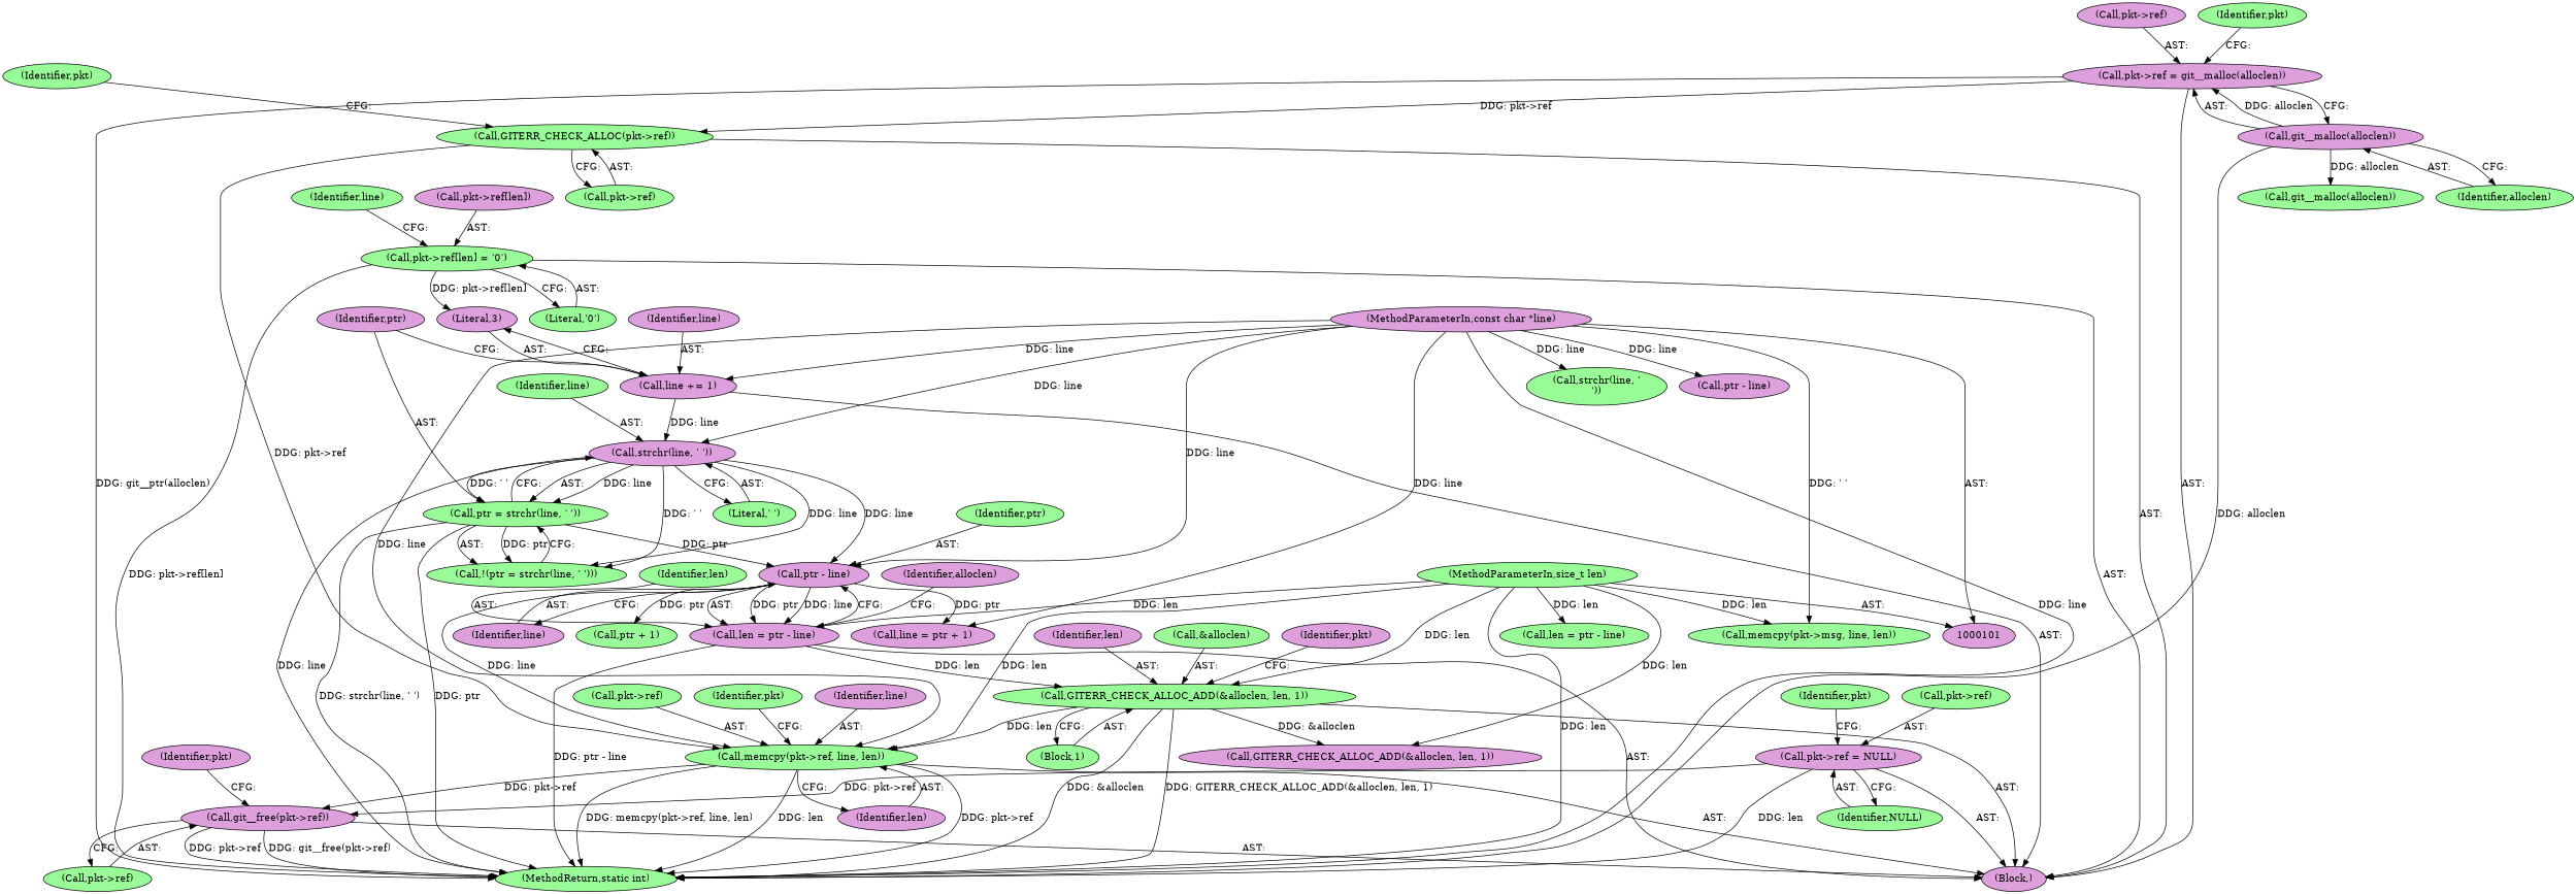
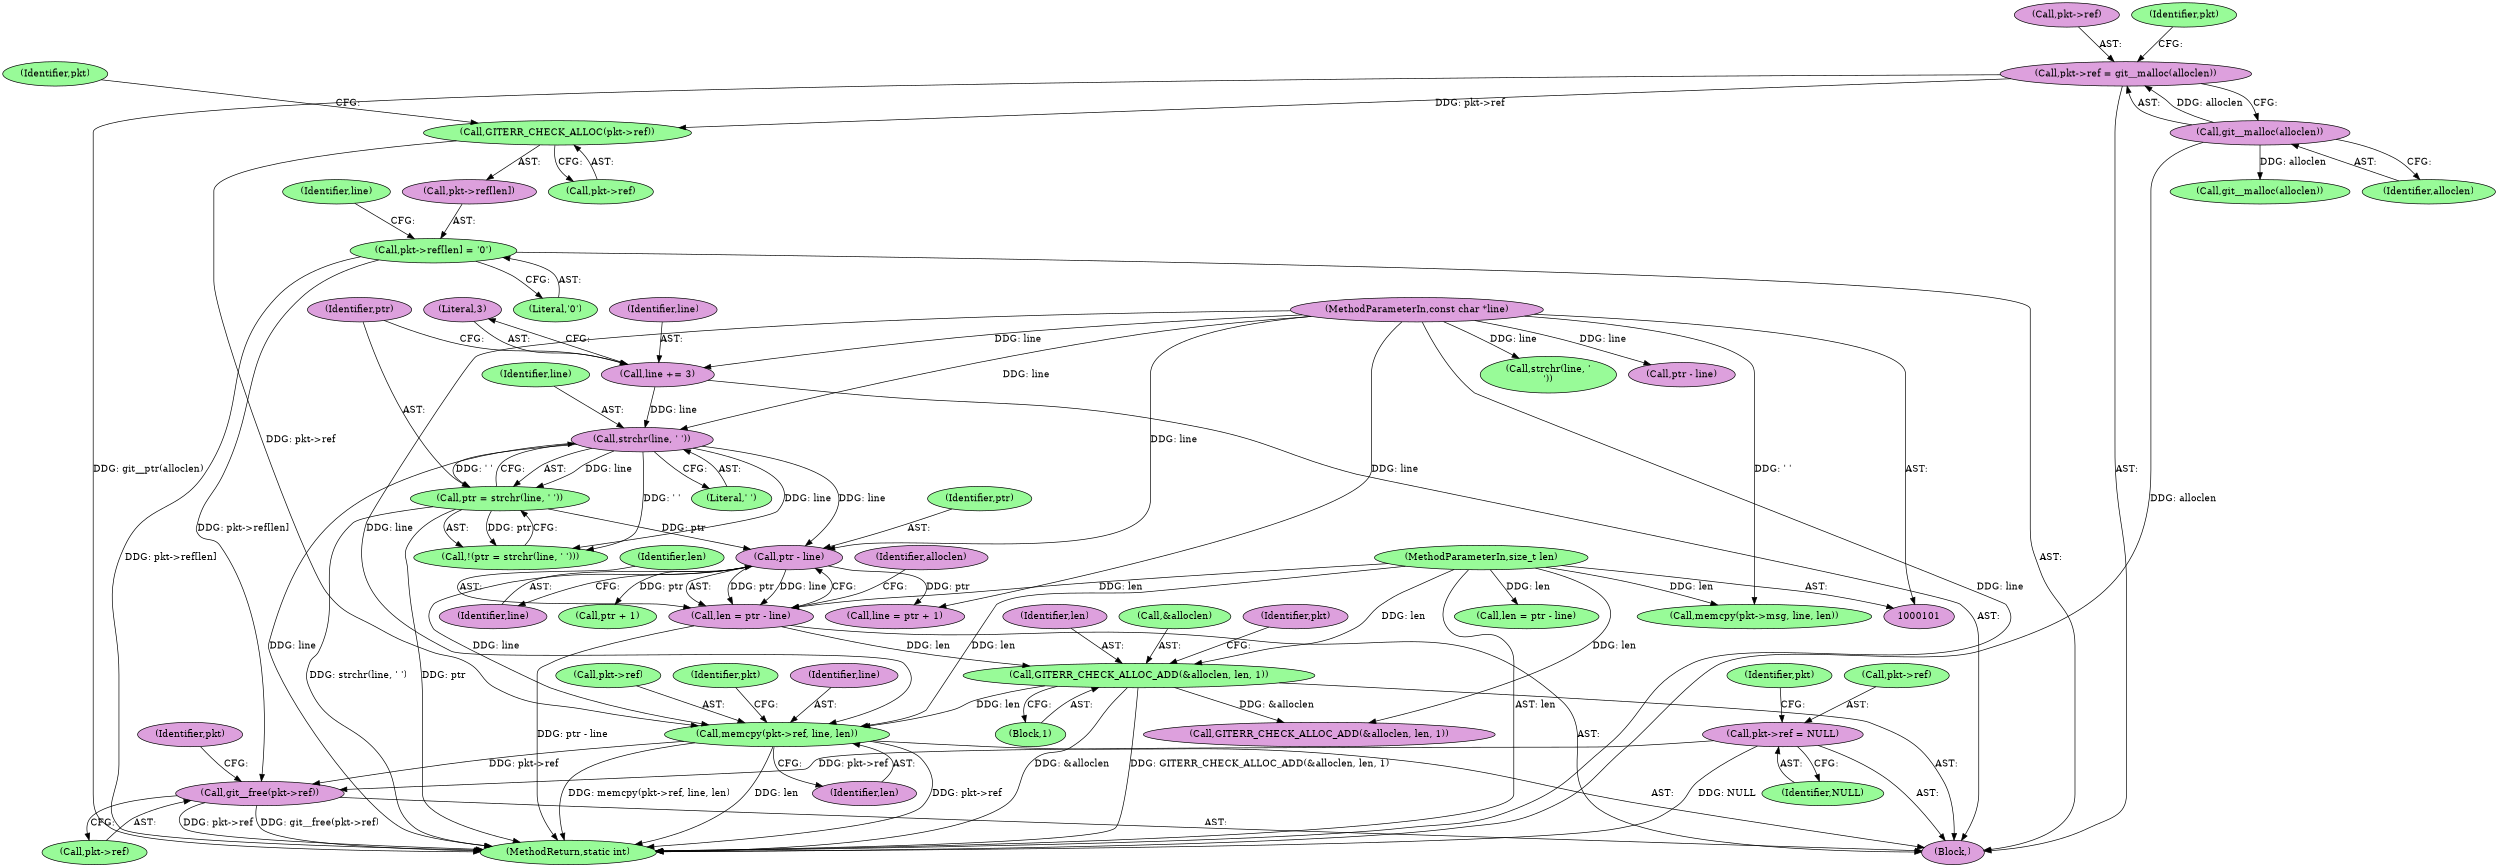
  digraph {
    node [fillcolor=palegreen style=filled]
    n1 [fillcolor=plum label="(Call,git__free(pkt->ref))"]
    n2 [fillcolor=plum label="(Block,)"]
    n3 [label="(MethodReturn,static int)"]
    n4 [label="(Call,pkt->ref)"]
    n5 [label="(Call,memcpy(pkt->ref, line, len))"]
    n6 [fillcolor=plum label="(Identifier,len)"]
    n7 [label="(Call,GITERR_CHECK_ALLOC(pkt->ref))"]
    n8 [label="(Call,pkt->ref)"]
    n9 [fillcolor=plum label="(Call,pkt->ref = git__malloc(alloclen))"]
    n10 [fillcolor=plum label="(Call,git__malloc(alloclen))"]
    n11 [label="(Identifier,alloclen)"]
    n12 [label="(Call,git__malloc(alloclen))"]
    n13 [fillcolor=plum label="(Call,ptr - line)"]
    n14 [fillcolor=plum label="(Call,len = ptr - line)"]
    n15 [fillcolor=plum label="(Call,line = ptr + 1)"]
    n16 [fillcolor=plum label="(Identifier,line)"]
    n17 [label="(Call,ptr + 1)"]
    n18 [label="(Call,GITERR_CHECK_ALLOC_ADD(&alloclen, len, 1))"]
    n19 [label="(Call,ptr = strchr(line, ' '))"]
    n20 [fillcolor=plum label="(Call,strchr(line, ' '))"]
    n21 [label="(Call,!(ptr = strchr(line, ' ')))"]
    n22 [label="(Literal,' ')"]
-   n23 [fillcolor=plum label="(Call,line += 1)"]
+   n23 [fillcolor=plum label="(Call,line += 3)"]
    n24 [fillcolor=plum label="(Literal,3)"]
    n25 [fillcolor=plum label="(MethodParameterIn,const char *line)"]
    n26 [label="(Call,strchr(line, '\n'))"]
    n27 [fillcolor=plum label="(Call,ptr - line)"]
    n28 [label="(Call,memcpy(pkt->msg, line, len))"]
    1000101 [fillcolor=plum]
    n30 [fillcolor=plum label="(Call,GITERR_CHECK_ALLOC_ADD(&alloclen, len, 1))"]
    n31 [label="(Block,1)"]
    n32 [label="(MethodParameterIn,size_t len)"]
    n33 [label="(Call,len = ptr - line)"]
    n34 [fillcolor=plum label="(Call,pkt->ref = NULL)"]
    n35 [label="(Identifier,NULL)"]
    n36 [label="(Call,pkt->ref[len] = '\0')"]
    n37 [label="(Literal,'\0')"]
    n38 [fillcolor=plum label="(Identifier,pkt)"]
    n39 [fillcolor=plum label="(Call,pkt->ref[len])"]
    n40 [fillcolor=plum label="(Identifier,line)"]
    n41 [fillcolor=plum label="(Identifier,alloclen)"]
    n42 [label="(Identifier,line)"]
    n43 [label="(Call,pkt->ref)"]
    n44 [label="(Identifier,pkt)"]
    n45 [fillcolor=plum label="(Identifier,ptr)"]
    n46 [label="(Identifier,pkt)"]
    n47 [fillcolor=plum label="(Identifier,len)"]
    n48 [fillcolor=plum label="(Identifier,line)"]
    n49 [label="(Identifier,len)"]
    n50 [label="(Identifier,pkt)"]
    n51 [fillcolor=plum label="(Call,pkt->ref)"]
    n52 [label="(Identifier,line)"]
    n53 [label="(Identifier,pkt)"]
    n54 [label="(Identifier,ptr)"]
    n55 [label="(Call,&alloclen)"]
    n56 [label="(Call,pkt->ref)"]
    n57 [fillcolor=plum label="(Identifier,pkt)"]
    n1 -> n2 [label="AST: "]
    n1 -> n3 [label="DDG: git__free(pkt->ref)"]
    n1 -> n3 [label="DDG: pkt->ref"]
    n1 -> n4 [label="CFG: "]
    n4 -> n1 [label="AST: "]
    n5 -> n1 [label="DDG: pkt->ref"]
    n5 -> n2 [label="AST: "]
    n5 -> n3 [label="DDG: len"]
    n5 -> n3 [label="DDG: pkt->ref"]
    n5 -> n3 [label="DDG: memcpy(pkt->ref, line, len)"]
    n5 -> n6 [label="CFG: "]
    n6 -> n5 [label="AST: "]
-   n7 -> n2 [label="AST: "]
+   n7 -> n39 [label="AST: "]
    n7 -> n5 [label="DDG: pkt->ref"]
    n7 -> n8 [label="CFG: "]
    n8 -> n7 [label="AST: "]
    n9 -> n2 [label="AST: "]
    n9 -> n3 [label="DDG: git__ptr(alloclen)"]
    n9 -> n7 [label="DDG: pkt->ref"]
    n9 -> n10 [label="CFG: "]
    n10 -> n3 [label="DDG: alloclen"]
    n10 -> n9 [label="AST: "]
    n10 -> n9 [label="DDG: alloclen"]
    n10 -> n11 [label="CFG: "]
    n10 -> n12 [label="DDG: alloclen"]
    n11 -> n10 [label="AST: "]
    n13 -> n5 [label="DDG: line"]
    n13 -> n14 [label="AST: "]
    n13 -> n14 [label="DDG: ptr"]
    n13 -> n14 [label="DDG: line"]
    n13 -> n15 [label="DDG: ptr"]
    n13 -> n16 [label="CFG: "]
    n13 -> n17 [label="DDG: ptr"]
    n14 -> n2 [label="AST: "]
    n14 -> n3 [label="DDG: ptr - line"]
    n14 -> n13 [label="CFG: "]
    n14 -> n18 [label="DDG: len"]
    n16 -> n13 [label="AST: "]
    n18 -> n2 [label="AST: "]
    n18 -> n3 [label="DDG: &alloclen"]
    n18 -> n3 [label="DDG: GITERR_CHECK_ALLOC_ADD(&alloclen, len, 1)"]
    n18 -> n5 [label="DDG: len"]
    n18 -> n30 [label="DDG: &alloclen"]
    n18 -> n31 [label="CFG: "]
    n19 -> n3 [label="DDG: strchr(line, ' ')"]
    n19 -> n3 [label="DDG: ptr"]
    n19 -> n13 [label="DDG: ptr"]
    n19 -> n20 [label="CFG: "]
    n19 -> n21 [label="AST: "]
    n19 -> n21 [label="DDG: ptr"]
    n20 -> n3 [label="DDG: line"]
    n20 -> n13 [label="DDG: line"]
    n20 -> n19 [label="AST: "]
    n20 -> n19 [label="DDG: line"]
    n20 -> n19 [label="DDG: ' '"]
    n20 -> n21 [label="DDG: line"]
    n20 -> n21 [label="DDG: ' '"]
    n20 -> n22 [label="CFG: "]
    n21 -> n19 [label="CFG: "]
    n22 -> n20 [label="AST: "]
    n23 -> n2 [label="AST: "]
    n23 -> n20 [label="DDG: line"]
    n23 -> n24 [label="CFG: "]
    n24 -> n23 [label="AST: "]
    n25 -> n3 [label="DDG: line"]
    n25 -> n5 [label="DDG: line"]
    n25 -> n13 [label="DDG: line"]
    n25 -> n15 [label="DDG: line"]
    n25 -> n20 [label="DDG: line"]
    n25 -> n23 [label="DDG: line"]
    n25 -> n26 [label="DDG: line"]
    n25 -> n27 [label="DDG: line"]
    n25 -> n28 [label="DDG: ' '"]
    n25 -> 1000101 [label="AST: "]
    n31 -> n18 [label="AST: "]
-   n32 -> n3 [label="DDG: len"]
+   n32 -> n3 [label="AST: len"]
    n32 -> n5 [label="DDG: len"]
    n32 -> n14 [label="DDG: len"]
    n32 -> n18 [label="DDG: len"]
    n32 -> n28 [label="DDG: len"]
    n32 -> 1000101 [label="AST: "]
    n32 -> n30 [label="DDG: len"]
    n32 -> n33 [label="DDG: len"]
    n34 -> n1 [label="DDG: pkt->ref"]
    n34 -> n2 [label="AST: "]
-   n34 -> n3 [label="DDG: len"]
+   n34 -> n3 [label="DDG: NULL"]
    n34 -> n35 [label="CFG: "]
    n35 -> n34 [label="AST: "]
-   n36 -> n24 [label="DDG: pkt->ref[len]"]
+   n36 -> n1 [label="DDG: pkt->ref[len]"]
    n36 -> n2 [label="AST: "]
    n36 -> n3 [label="DDG: pkt->ref[len]"]
    n36 -> n37 [label="CFG: "]
    n37 -> n36 [label="AST: "]
    n38 -> n18 [label="CFG: "]
    n39 -> n36 [label="AST: "]
    n40 -> n5 [label="AST: "]
    n41 -> n14 [label="CFG: "]
    n42 -> n20 [label="AST: "]
    n43 -> n5 [label="AST: "]
    n44 -> n34 [label="CFG: "]
    n45 -> n19 [label="AST: "]
    n45 -> n23 [label="CFG: "]
    n46 -> n5 [label="CFG: "]
    n47 -> n18 [label="AST: "]
    n48 -> n23 [label="AST: "]
    n49 -> n14 [label="AST: "]
    n50 -> n7 [label="CFG: "]
    n51 -> n9 [label="AST: "]
    n52 -> n36 [label="CFG: "]
    n53 -> n9 [label="CFG: "]
    n54 -> n13 [label="AST: "]
    n55 -> n18 [label="AST: "]
    n56 -> n34 [label="AST: "]
    n57 -> n1 [label="CFG: "]
  }
